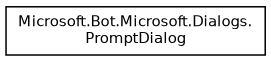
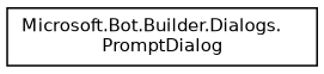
  digraph {
    rankdir=LR
-   n1 [color=black fillcolor=white fontname=Helvetica fontsize=10 height=0.2 label="Microsoft.Bot.Microsoft.Dialogs.\lPromptDialog" shape=record style=filled width=0.4]
+   n1 [color=black fillcolor=white fontname=Helvetica fontsize=10 height=0.2 label="Microsoft.Bot.Builder.Dialogs.\lPromptDialog" shape=record style=filled width=0.4]
  }
